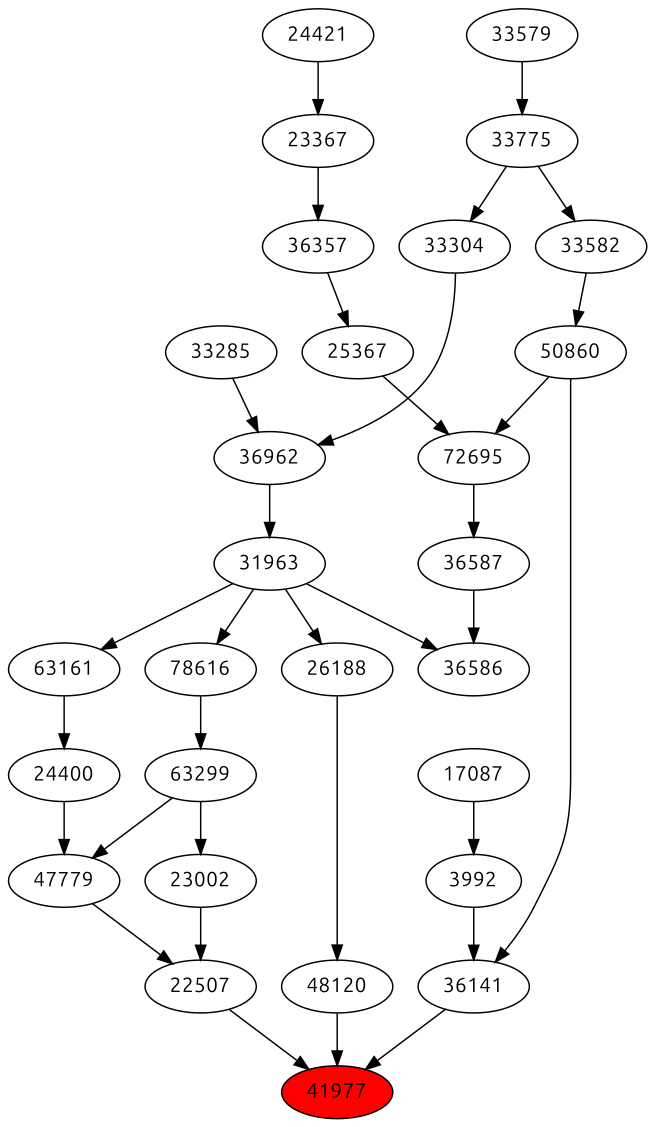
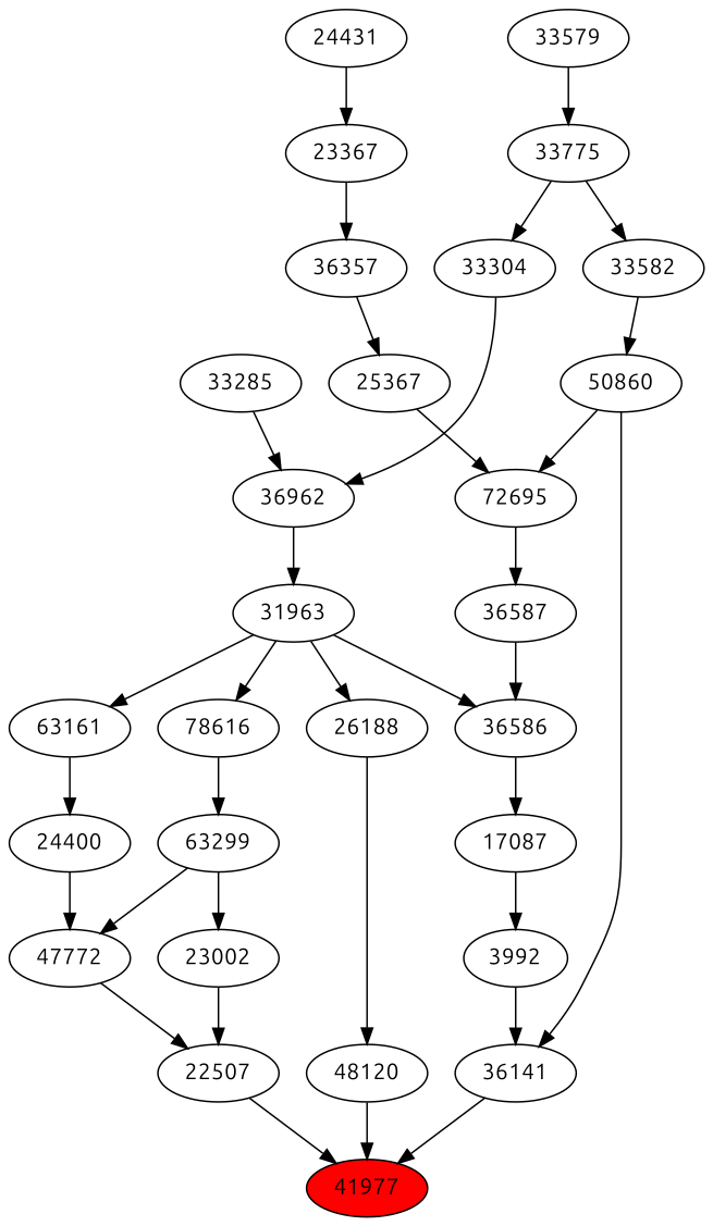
  strict digraph {
    fontname=Ubuntu
    node [fontname=Ubuntu]
    edge [fontname=Ubuntu]
    n1 [fillcolor=red label=41977 style=filled]
    n2 [label=48120]
    n3 [label=36141]
    n4 [label=22507]
    n5 [label=26188]
    n6 [label=50860]
    n7 [label=72695]
    n8 [label=33285]
    n9 [label=36962]
    n10 [label=36587]
    n11 [label=3992]
    n12 [label=23002]
-   n13 [label=47779]
+   n13 [label=47772]
    n14 [label=31963]
    n15 [label=36586]
    n16 [label=78616]
    n17 [label=63161]
    n18 [label=17087]
    n19 [label=63299]
    n20 [label=24400]
    n21 [label=33582]
    n22 [label=33775]
    n23 [label=33304]
    n24 [label=33579]
    n25 [label=23367]
    n26 [label=36357]
    n27 [label=25367]
-   n28 [label=24421]
+   n28 [label=24431]
    n2 -> n1
    n3 -> n1
    n4 -> n1
    n5 -> n2
    n6 -> n3
    n6 -> n7
    n7 -> n10
    n8 -> n9
    n9 -> n14
    n10 -> n15
    n11 -> n3
    n12 -> n4
    n13 -> n4
    n14 -> n5
    n14 -> n15
    n14 -> n16
    n14 -> n17
+   n15 -> n18
    n16 -> n19
    n17 -> n20
    n18 -> n11
    n19 -> n12
    n19 -> n13
    n20 -> n13
    n21 -> n6
    n22 -> n21
    n22 -> n23
    n23 -> n9
    n24 -> n22
    n25 -> n26
    n26 -> n27
    n27 -> n7
    n28 -> n25
  }
